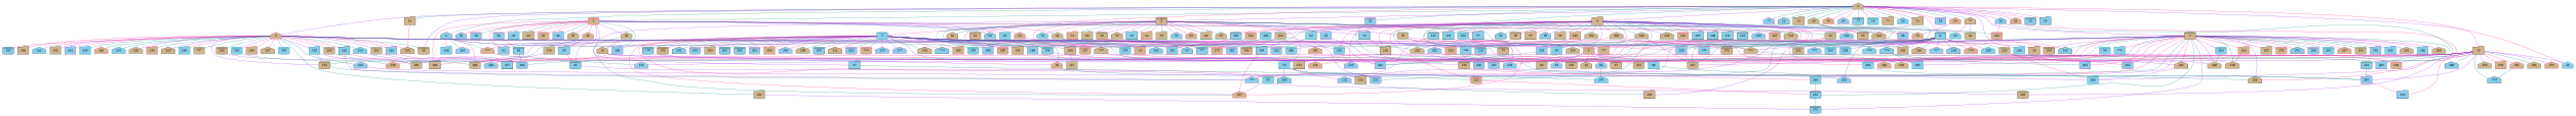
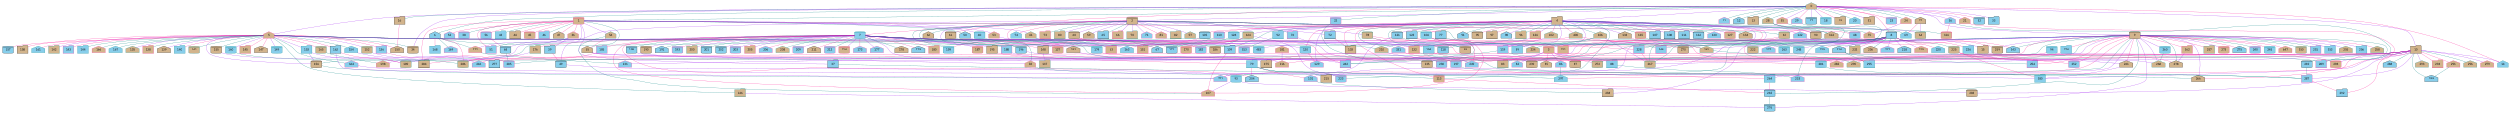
  graph {
    fontname="IBM Plex Sans"
    node [color=deeppink fillcolor=skyblue fontname="IBM Plex Sans" shape=house style=filled]
    edge [color=purple fontname="IBM Plex Sans"]
    0 [color=teal fillcolor=tan]
    1 [fillcolor=tan shape=cylinder]
    2 [color=black fillcolor=tan shape=cylinder]
    3 [fillcolor=tan shape=cylinder]
    4 [color=black fillcolor=tan shape=folder]
    5 [fillcolor=tan]
    6 [color=black]
    7 [color=teal shape=cylinder]
    8 [color=black shape=cylinder]
    9 [color=black fillcolor=tan shape=cylinder]
    10 [color=black fillcolor=tan shape=folder]
    11
    12 [color=black]
    13 [color=black fillcolor=tan shape=folder]
    14 [color=teal]
    15 [color=black fillcolor=tan shape=folder]
    16 [color=black fillcolor=tan shape=folder]
    17 [color=black shape=cylinder]
    18 [color=teal shape=cylinder]
    19 [color=black fillcolor=tan shape=folder]
    20 [color=teal]
    21 [fillcolor=tan]
    22 [shape=cylinder]
    23 [shape=cylinder]
    24 [fillcolor=tan]
    26
    27 [color=black fillcolor=tan]
    28 [color=teal fillcolor=tan]
    29
    31 [color=black fillcolor=tan shape=folder]
    32 [color=black shape=cylinder]
    33 [color=black shape=folder]
    34 [color=black fillcolor=tan shape=cylinder]
    35 [fillcolor=tan]
    36 [fillcolor=tan]
    37 [color=black shape=folder]
    38 [shape=cylinder]
    40 [color=teal shape=cylinder]
    41 [color=teal fillcolor=tan]
    42 [color=teal fillcolor=tan shape=cylinder]
    43 [color=teal shape=folder]
    44 [color=black fillcolor=tan shape=folder]
    45 [fillcolor=tan shape=cylinder]
    46 [shape=folder]
    47 [color=black fillcolor=tan]
    48 [shape=cylinder]
    49 [color=black shape=cylinder]
    50 [color=black]
    51 [shape=folder]
    52
    53 [fillcolor=tan]
    54 [color=teal fillcolor=tan]
    55 [color=black fillcolor=tan]
    56 [shape=cylinder]
    284 [color=black fillcolor=tan shape=folder]
    57 [color=teal fillcolor=tan]
    58 [fillcolor=tan]
    59 [color=black fillcolor=tan]
    60 [color=black fillcolor=tan shape=cylinder]
    61 [color=black fillcolor=tan shape=cylinder]
    62 [color=black fillcolor=tan]
    63 [fillcolor=tan shape=folder]
    64 [color=teal fillcolor=tan shape=cylinder]
    65 [color=black shape=folder]
    66 [fillcolor=tan shape=folder]
    67 [color=black]
    68 [color=black shape=cylinder]
    69 [color=teal]
    70 [color=teal fillcolor=tan shape=folder]
    71
    72 [color=black shape=folder]
    73 [fillcolor=tan shape=folder]
    74 [color=teal]
    75 [fillcolor=tan]
    76 [shape=folder]
    77 [color=black shape=folder]
    78 [color=teal fillcolor=tan shape=cylinder]
    79 [color=teal shape=folder]
    80 [color=teal fillcolor=tan shape=folder]
    81 [fillcolor=tan]
    82 [color=teal fillcolor=tan shape=folder]
    196 [color=black shape=cylinder]
    263 [color=teal shape=cylinder]
    83 [color=teal fillcolor=tan shape=folder]
    84
    85 [color=black fillcolor=tan]
    86
    87 [color=black fillcolor=tan shape=cylinder]
    88 [color=teal shape=folder]
    128 [color=teal shape=cylinder]
    130
    n92 [label=331]
    132 [fillcolor=tan shape=folder]
    133 [color=black fillcolor=tan]
    134 [color=black fillcolor=tan]
    129
    89 [color=teal shape=folder]
    90 [color=black fillcolor=tan shape=cylinder]
    91 [color=black]
    92 [color=teal shape=folder]
    93 [color=teal shape=cylinder]
    95 [color=black fillcolor=tan shape=cylinder]
    96 [color=teal fillcolor=tan shape=folder]
    97 [color=black fillcolor=tan shape=folder]
    98 [color=black]
    99 [color=black fillcolor=tan shape=cylinder]
    n107 [color=teal fillcolor=tan label=400]
    101
    102 [color=teal fillcolor=tan]
    103 [color=black fillcolor=tan shape=folder]
    104 [color=teal shape=cylinder]
    105 [color=black shape=cylinder]
    106 [color=teal fillcolor=tan]
    107 [color=black shape=folder]
    108 [color=black shape=folder]
    109 [color=black shape=folder]
-   110 [fillcolor=tan shape=cylinder]
+   110 [shape=cylinder]
    111 [color=black shape=folder]
    112 [color=black shape=cylinder]
    113 [fillcolor=tan shape=cylinder]
    114 [color=black fillcolor=tan]
    115 [fillcolor=tan shape=cylinder]
    116 [fillcolor=tan shape=cylinder]
    118 [color=black shape=cylinder]
    119 [shape=folder]
    120 [color=teal shape=cylinder]
    121 [color=black shape=cylinder]
    122
    123 [color=black shape=folder]
    124 [color=teal fillcolor=tan shape=cylinder]
    126 [fillcolor=tan shape=folder]
    127 [fillcolor=tan shape=cylinder]
    135 [color=teal fillcolor=tan]
    136 [shape=folder]
    137 [fillcolor=tan shape=cylinder]
    138 [fillcolor=tan shape=folder]
    139 [color=black fillcolor=tan]
    140 [color=teal shape=folder]
    141 [color=teal fillcolor=tan shape=cylinder]
    142 [color=teal fillcolor=tan shape=folder]
    143 [shape=folder]
    144 [color=teal shape=folder]
    145 [fillcolor=tan shape=folder]
    146 [color=teal fillcolor=tan shape=folder]
    147 [color=black fillcolor=tan]
    148 [color=black fillcolor=tan shape=folder]
    149 [color=teal shape=cylinder]
    150 [color=black fillcolor=tan]
-   151 [shape=folder]
+   151 [fillcolor=tan shape=folder]
    152 [color=teal fillcolor=tan shape=cylinder]
    153 [color=teal shape=folder]
    154 [color=teal]
    155 [color=black fillcolor=tan shape=cylinder]
    156 [color=black fillcolor=tan shape=cylinder]
    157 [color=black shape=cylinder]
    158 [color=black fillcolor=tan shape=folder]
    159 [color=teal shape=cylinder]
    160 [color=teal shape=cylinder]
    161 [color=teal]
    162 [color=black shape=folder]
    163 [color=teal]
    164
    165 [color=teal fillcolor=tan shape=cylinder]
    166 [fillcolor=tan]
    167 [color=teal]
    168 [color=teal shape=folder]
    169
    170 [fillcolor=tan shape=cylinder]
    171 [color=black shape=cylinder]
    172 [fillcolor=tan]
    286 [color=teal fillcolor=tan shape=cylinder]
    173
    174 [color=teal shape=cylinder]
    175 [color=black fillcolor=tan shape=folder]
    176 [color=teal fillcolor=tan shape=folder]
    177
    178 [color=black fillcolor=tan]
    179 [color=black]
    180 [fillcolor=tan shape=folder]
    182 [shape=cylinder]
    n181 [color=teal label=483 shape=cylinder]
-   184 [shape=folder]
    185 [shape=folder]
    186 [color=black fillcolor=tan shape=cylinder]
    187 [fillcolor=tan shape=cylinder]
    188 [shape=folder]
    189 [color=teal fillcolor=tan shape=cylinder]
    190 [color=black fillcolor=tan shape=cylinder]
    191 [color=black]
    192 [color=black fillcolor=tan]
    193 [shape=cylinder]
    194 [color=teal shape=folder]
    195 [color=black fillcolor=tan shape=folder]
    197 [shape=cylinder]
    198 [fillcolor=tan]
    199 [color=black shape=cylinder]
    200 [color=teal fillcolor=tan shape=folder]
    201 [color=black shape=cylinder]
    202 [color=black shape=cylinder]
    203 [shape=cylinder]
    204 [color=black]
    205 [fillcolor=tan shape=folder]
    206
    207 [fillcolor=tan]
    208 [color=teal fillcolor=tan]
-   209 [color=black shape=cylinder]
+   209 [shape=cylinder]
    210 [color=teal fillcolor=tan]
    211 [color=black fillcolor=tan]
    212 [shape=cylinder]
    n210 [label=513 shape=cylinder]
    214 [fillcolor=tan shape=cylinder]
    215 [color=black fillcolor=tan shape=folder]
    216 [fillcolor=tan]
    217
    218 [color=black]
    219 [fillcolor=tan]
    220 [color=teal]
    221 [fillcolor=tan shape=folder]
    222 [color=teal fillcolor=tan shape=cylinder]
    223 [shape=cylinder]
    224 [color=black]
    225 [color=teal fillcolor=tan shape=cylinder]
    226 [color=teal shape=folder]
    227
    228 [shape=folder]
    229 [color=teal]
    230 [shape=cylinder]
    231
    232 [color=teal fillcolor=tan shape=folder]
    233
    234 [color=teal fillcolor=tan]
    235 [color=black fillcolor=tan shape=cylinder]
    236 [color=black fillcolor=tan]
    238 [color=black fillcolor=tan shape=folder]
    239 [color=black fillcolor=tan shape=cylinder]
    256 [color=teal shape=folder]
    258 [color=teal fillcolor=tan]
    259 [color=black fillcolor=tan shape=cylinder]
    260 [color=teal shape=cylinder]
    261 [color=black fillcolor=tan]
    262 [fillcolor=tan shape=folder]
    257 [color=teal fillcolor=tan shape=folder]
    264 [color=teal shape=folder]
    265 [color=black shape=cylinder]
    266 [color=black fillcolor=tan]
    267 [color=teal fillcolor=tan shape=cylinder]
    268 [color=teal fillcolor=tan]
    269 [color=black shape=cylinder]
    270 [color=black fillcolor=tan shape=cylinder]
    271
    272 [color=teal fillcolor=tan shape=cylinder]
    273 [fillcolor=tan shape=cylinder]
    274 [color=teal shape=folder]
    275 [color=black]
    276 [color=black shape=cylinder]
    277 [color=black shape=folder]
    278 [color=black fillcolor=tan]
    240 [shape=cylinder]
    241 [color=teal fillcolor=tan]
    242 [shape=folder]
    243 [color=black]
    244 [shape=folder]
    245 [color=teal shape=cylinder]
    246
    n265 [fillcolor=tan label=647]
    248 [color=teal shape=cylinder]
    250 [color=teal fillcolor=tan shape=cylinder]
    251 [shape=folder]
    252 [shape=cylinder]
    253 [color=teal shape=folder]
    254 [shape=folder]
    255 [color=teal fillcolor=tan]
    279 [fillcolor=tan]
    280 [color=teal shape=folder]
    281 [color=teal shape=cylinder]
    282 [fillcolor=tan]
    283 [color=black fillcolor=tan shape=cylinder]
    285 [shape=cylinder]
    287 [shape=folder]
    288 [color=black]
    289 [shape=folder]
    290 [color=teal fillcolor=tan]
    291 [fillcolor=tan]
    292 [color=black shape=folder]
    293 [color=teal fillcolor=tan]
    294 [fillcolor=tan shape=folder]
    295 [color=teal shape=folder]
    296 [color=teal fillcolor=tan]
    297 [color=teal]
    298 [fillcolor=tan shape=cylinder]
    299 [color=black]
    249
    39 [color=black shape=folder]
    94 [color=teal shape=cylinder]
    117 [color=teal fillcolor=tan shape=folder]
    181 [fillcolor=tan]
    0 -- 1 [color=teal]
    0 -- 2
-   0 -- 3 [color=teal]
+   106 -- 3 [color=teal]
    0 -- 4
    0 -- 5
    0 -- 6 [color=teal]
    0 -- 7 [color=deeppink]
    0 -- 8 [color=deeppink]
    0 -- 9
    0 -- 10
    0 -- 11 [color=teal]
    0 -- 12 [color=teal]
    0 -- 13 [color=teal]
    0 -- 14 [color=deeppink]
-   0 -- 15
+   122 -- 15
    0 -- 16 [color=teal]
    0 -- 17
    0 -- 18
    0 -- 19 [color=deeppink]
    0 -- 20 [color=teal]
    0 -- 21
    0 -- 22 [color=teal]
    0 -- 23 [color=deeppink]
    0 -- 24 [color=teal]
    0 -- 26
    0 -- 27 [color=teal]
    0 -- 28 [color=teal]
    0 -- 29 [color=deeppink]
    0 -- 31
    0 -- 32 [color=deeppink]
    0 -- 33
    0 -- 34
    0 -- 35
    1 -- 36 [color=deeppink]
    1 -- 37
    1 -- 38 [color=teal]
    1 -- 40
    1 -- 41
    1 -- 42 [color=teal]
    1 -- 43 [color=teal]
    1 -- 44 [color=deeppink]
    1 -- 45 [color=deeppink]
    1 -- 46 [color=teal]
    1 -- 47 [color=deeppink]
    1 -- 48 [color=deeppink]
    1 -- 49
    1 -- 50 [color=teal]
    1 -- 51 [color=deeppink]
    1 -- 52 [color=deeppink]
    1 -- 53
    1 -- 54
    1 -- 55 [color=teal]
    1 -- 56 [color=deeppink]
    1 -- 284 [color=deeppink]
    2 -- 57
    2 -- 58 [color=teal]
    2 -- 59
    2 -- 60
    2 -- 61 [color=deeppink]
    2 -- 62 [color=teal]
    2 -- 63
    2 -- 64
    2 -- 65 [color=teal]
    2 -- 66
    2 -- 67 [color=deeppink]
    2 -- 68
    2 -- 69 [color=teal]
    2 -- 70
    2 -- 71
    2 -- 72
    2 -- 73 [color=teal]
    2 -- 74 [color=deeppink]
    2 -- 75 [color=teal]
    2 -- 76 [color=teal]
    2 -- 77 [color=deeppink]
    2 -- 78
-   2 -- 79 [color=deeppink]
+   195 -- 79 [color=deeppink]
    2 -- 80
    2 -- 81 [color=deeppink]
    2 -- 82
    2 -- 196 [color=teal]
    2 -- 263 [color=teal]
    3 -- 83
    3 -- 84
    3 -- 85 [color=deeppink]
    3 -- 86
    3 -- 87 [color=deeppink]
    3 -- 88
    4 -- 128
    4 -- 130 [color=teal]
    4 -- n92
    4 -- 132 [color=deeppink]
    4 -- 133
    4 -- 134 [color=teal]
    4 -- 129
    4 -- 89
    4 -- 90
    4 -- 91 [color=teal]
    4 -- 92
    4 -- 93 [color=teal]
    4 -- 95 [color=deeppink]
    4 -- 96 [color=teal]
    4 -- 97 [color=deeppink]
    4 -- 98
    4 -- 99 [color=teal]
    4 -- n107 [color=deeppink]
    4 -- 101
    4 -- 102 [color=deeppink]
    4 -- 103 [color=deeppink]
    4 -- 104 [color=deeppink]
    4 -- 105 [color=deeppink]
    4 -- 106 [color=teal]
    4 -- 107 [color=teal]
    4 -- 108
    4 -- 109 [color=teal]
    4 -- 110 [color=deeppink]
    4 -- 111 [color=deeppink]
    4 -- 112
    4 -- 113 [color=deeppink]
    4 -- 114 [color=teal]
    4 -- 115 [color=teal]
    4 -- 116 [color=teal]
    4 -- 118 [color=teal]
    4 -- 119
    4 -- 120 [color=deeppink]
    4 -- 121
    4 -- 122
    4 -- 123 [color=teal]
    4 -- 124
    4 -- 126
    4 -- 127
    5 -- 34 [color=teal]
    5 -- 89
    5 -- 135
    5 -- 136 [color=deeppink]
    5 -- 137 [color=teal]
    5 -- 138 [color=teal]
    5 -- 139
    5 -- 140 [color=deeppink]
    5 -- 141 [color=teal]
    5 -- 142
    5 -- 143 [color=deeppink]
    5 -- 144 [color=teal]
    5 -- 145 [color=deeppink]
    5 -- 146 [color=teal]
    5 -- 147 [color=deeppink]
    5 -- 148 [color=deeppink]
    5 -- 149
    5 -- 150 [color=deeppink]
    5 -- 151 [color=teal]
    5 -- 152
    5 -- 153
    5 -- 154 [color=teal]
    5 -- 155 [color=teal]
    5 -- 156
    5 -- 157 [color=deeppink]
    5 -- 158 [color=deeppink]
    5 -- 159 [color=teal]
    5 -- 160
    5 -- 161 [color=deeppink]
    5 -- 162 [color=deeppink]
    5 -- 163
    5 -- 164 [color=teal]
    5 -- 165 [color=deeppink]
    5 -- 166 [color=teal]
    5 -- 167 [color=teal]
    6 -- 168 [color=deeppink]
    6 -- 169 [color=teal]
    6 -- 170 [color=teal]
-   6 -- 171
    6 -- 172 [color=teal]
    6 -- 286 [color=deeppink]
    7 -- 196 [color=teal]
    7 -- 109 [color=teal]
    7 -- 173 [color=deeppink]
    7 -- 174 [color=teal]
    7 -- 175
    7 -- 176 [color=deeppink]
    7 -- 177
    7 -- 178 [color=teal]
    7 -- 179 [color=deeppink]
    7 -- 180 [color=deeppink]
    7 -- 182 [color=deeppink]
    7 -- n181 [color=deeppink]
-   7 -- 184 [color=teal]
    7 -- 185 [color=deeppink]
    7 -- 186 [color=teal]
    7 -- 187
    7 -- 188 [color=teal]
    7 -- 189 [color=teal]
    7 -- 190
    7 -- 191 [color=teal]
    7 -- 192 [color=deeppink]
    7 -- 193 [color=deeppink]
    7 -- 194
    7 -- 195
    7 -- 197 [color=teal]
    7 -- 198
    7 -- 199 [color=teal]
    7 -- 200
    7 -- 201 [color=teal]
    7 -- 202
    7 -- 203
    7 -- 204 [color=deeppink]
    7 -- 205
    7 -- 206 [color=deeppink]
    7 -- 207 [color=deeppink]
    7 -- 208 [color=teal]
    7 -- 209
    7 -- 210 [color=teal]
    7 -- 211 [color=deeppink]
    7 -- 212 [color=teal]
    7 -- n210
    7 -- 214
    8 -- 215
    8 -- 216 [color=deeppink]
    8 -- 217
    8 -- 218
    8 -- 219
    8 -- 220 [color=deeppink]
    8 -- 221 [color=deeppink]
    8 -- 222
    8 -- 223 [color=teal]
    8 -- 224
    8 -- 225 [color=teal]
    8 -- 226 [color=deeppink]
    8 -- 227
    8 -- 228 [color=teal]
    8 -- 229 [color=deeppink]
    8 -- 230 [color=deeppink]
    8 -- 231
    8 -- 232 [color=deeppink]
    8 -- 233 [color=teal]
    8 -- 234 [color=teal]
    8 -- 235 [color=teal]
    8 -- 236 [color=teal]
    8 -- 238
    8 -- 239 [color=teal]
    9 -- 263
    9 -- 113 [color=teal]
    9 -- 256
    9 -- 258 [color=deeppink]
    9 -- 259
    9 -- 260
    9 -- 261 [color=deeppink]
    9 -- 262 [color=deeppink]
    9 -- 257 [color=deeppink]
    9 -- 264
    9 -- 265 [color=teal]
    9 -- 266
    9 -- 267
    9 -- 268
    9 -- 269 [color=teal]
    9 -- 270 [color=teal]
    9 -- 271 [color=deeppink]
    9 -- 272 [color=teal]
    9 -- 273
    9 -- 274 [color=deeppink]
    9 -- 275 [color=deeppink]
    9 -- 276
-   9 -- 277 [color=deeppink]
    9 -- 278 [color=teal]
    9 -- 240 [color=teal]
    9 -- 241
    9 -- 242 [color=teal]
    9 -- 243 [color=teal]
    9 -- 244 [color=teal]
-   9 -- 245 [color=teal]
+   9 -- 245 [color=deeppink]
    9 -- 246 [color=deeppink]
    9 -- n265 [color=deeppink]
    9 -- 248
    9 -- 250 [color=teal]
    9 -- 251 [color=teal]
    9 -- 252 [color=deeppink]
    9 -- 253
    9 -- 254 [color=deeppink]
    9 -- 255
    10 -- 14
    10 -- 284 [color=deeppink]
    10 -- 286 [color=deeppink]
    10 -- 279
    10 -- 280
    10 -- 281 [color=deeppink]
    10 -- 282
    10 -- 283
    10 -- 285 [color=teal]
    10 -- 287
    10 -- 288 [color=teal]
    10 -- 289 [color=teal]
    10 -- 290 [color=deeppink]
    10 -- 291 [color=deeppink]
    10 -- 292 [color=deeppink]
    10 -- 293
    10 -- 294 [color=deeppink]
    10 -- 295
    10 -- 296 [color=teal]
+   10 -- 297 [color=deeppink]
    10 -- 298
    10 -- 299 [color=teal]
    15 -- 278 [color=deeppink]
    16 -- 150 [color=deeppink]
    21 -- 266 [color=deeppink]
    22 -- 249 [color=teal]
    24 -- 75
    26 -- 116 [color=deeppink]
    26 -- 289 [color=teal]
    27 -- 64
    27 -- 69 [color=deeppink]
    28 -- 90 [color=deeppink]
    28 -- 114 [color=teal]
    28 -- 267 [color=teal]
    29 -- 267 [color=teal]
    31 -- 42 [color=deeppink]
    35 -- 48 [color=teal]
    36 -- 51 [color=teal]
    36 -- 172
    36 -- 39
    37 -- 297 [color=teal]
    40 -- n92 [color=teal]
    41 -- 234
    41 -- 244 [color=teal]
    42 -- 194 [color=deeppink]
    42 -- 295 [color=deeppink]
    48 -- 243 [color=deeppink]
    49 -- 93
    50 -- 120
    53 -- 132
    54 -- 55 [color=deeppink]
    54 -- 207 [color=teal]
    55 -- 58
    55 -- 268
    56 -- 68 [color=deeppink]
    58 -- 113 [color=teal]
    59 -- 118
    59 -- 159 [color=deeppink]
    60 -- 182 [color=deeppink]
    60 -- 242 [color=deeppink]
    61 -- 67 [color=teal]
    62 -- 63 [color=teal]
    68 -- 285 [color=teal]
    72 -- 103 [color=deeppink]
    74 -- 171
    76 -- 249
    77 -- 241 [color=teal]
    78 -- 99 [color=teal]
    78 -- 270 [color=deeppink]
    78 -- 282 [color=deeppink]
    79 -- 101 [color=deeppink]
    79 -- 204 [color=deeppink]
    79 -- 215 [color=teal]
    79 -- 223 [color=teal]
    196 -- 235
    86 -- 297 [color=teal]
    88 -- 233 [color=teal]
    128 -- 171 [color=teal]
    n92 -- 197 [color=deeppink]
    132 -- 287 [color=teal]
    133 -- 295 [color=deeppink]
    92 -- n210 [color=teal]
    93 -- 207
    93 -- 283
    96 -- n181
    n107 -- 151 [color=deeppink]
    n107 -- 241 [color=deeppink]
    101 -- 238 [color=teal]
    102 -- 119
    104 -- 156 [color=teal]
    104 -- 207 [color=deeppink]
    104 -- 228 [color=deeppink]
    105 -- 148 [color=deeppink]
    106 -- 89 [color=teal]
    106 -- 267
    109 -- 207 [color=deeppink]
    110 -- 137 [color=teal]
    113 -- 265 [color=deeppink]
    114 -- 118 [color=teal]
    114 -- 259 [color=deeppink]
    115 -- 248 [color=teal]
    118 -- 175 [color=deeppink]
    119 -- 242 [color=teal]
    119 -- 290 [color=teal]
    120 -- 129 [color=deeppink]
    121 -- 221 [color=teal]
    121 -- 271
    123 -- 249 [color=deeppink]
+   124 -- 163 [color=deeppink]
    124 -- 170 [color=deeppink]
    124 -- 186 [color=teal]
    124 -- 223
    126 -- 210
    136 -- 285 [color=deeppink]
    146 -- 276
    148 -- 117
    152 -- 277
    153 -- 156
    153 -- 189
    154 -- 246
    155 -- 284
    156 -- 271 [color=teal]
    160 -- 286 [color=teal]
    162 -- 189 [color=deeppink]
    162 -- 271
    164 -- 280
    165 -- 198 [color=teal]
    172 -- 231 [color=teal]
    174 -- 281 [color=deeppink]
    176 -- 189
    185 -- 286 [color=deeppink]
    188 -- 216
    192 -- 230
    194 -- 272 [color=deeppink]
    197 -- 266 [color=teal]
    199 -- 242
    210 -- 239
    224 -- 254 [color=teal]
    224 -- 295 [color=teal]
    225 -- 252 [color=deeppink]
    225 -- 280 [color=deeppink]
    225 -- 298 [color=deeppink]
    226 -- 261
    228 -- 267 [color=deeppink]
    235 -- 264 [color=deeppink]
    260 -- 268 [color=teal]
    261 -- 280
    262 -- 278
    264 -- 265 [color=deeppink]
    265 -- 276 [color=teal]
    269 -- 287 [color=teal]
    274 -- 249 [color=deeppink]
    241 -- 289 [color=teal]
    281 -- 287 [color=teal]
    287 -- 292 [color=deeppink]
    291 -- 299 [color=teal]
    39 -- 49 [color=deeppink]
    94 -- 197 [color=deeppink]
    181 -- 216
  }
